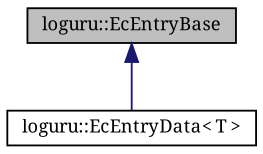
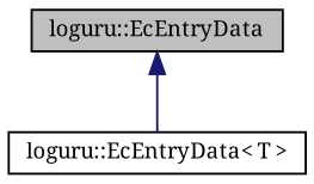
  digraph {
    fontname="Noto Serif"
    node [color=black fontname="Noto Serif" fontsize=10 shape=record style=filled]
-   n1 [fillcolor=grey75 fontcolor=black height=0.2 label="loguru::EcEntryBase" width=0.4]
+   n1 [fillcolor=grey75 fontcolor=black height=0.2 label="loguru::EcEntryData" width=0.4]
    n2 [fillcolor=white height=0.2 label="loguru::EcEntryData\< T \>" width=0.4]
    n1 -> n2 [color=midnightblue dir=back fontname="Noto Serif" fontsize=10 labelfontname=Helvetica labelfontsize=10 style=solid]
  }
